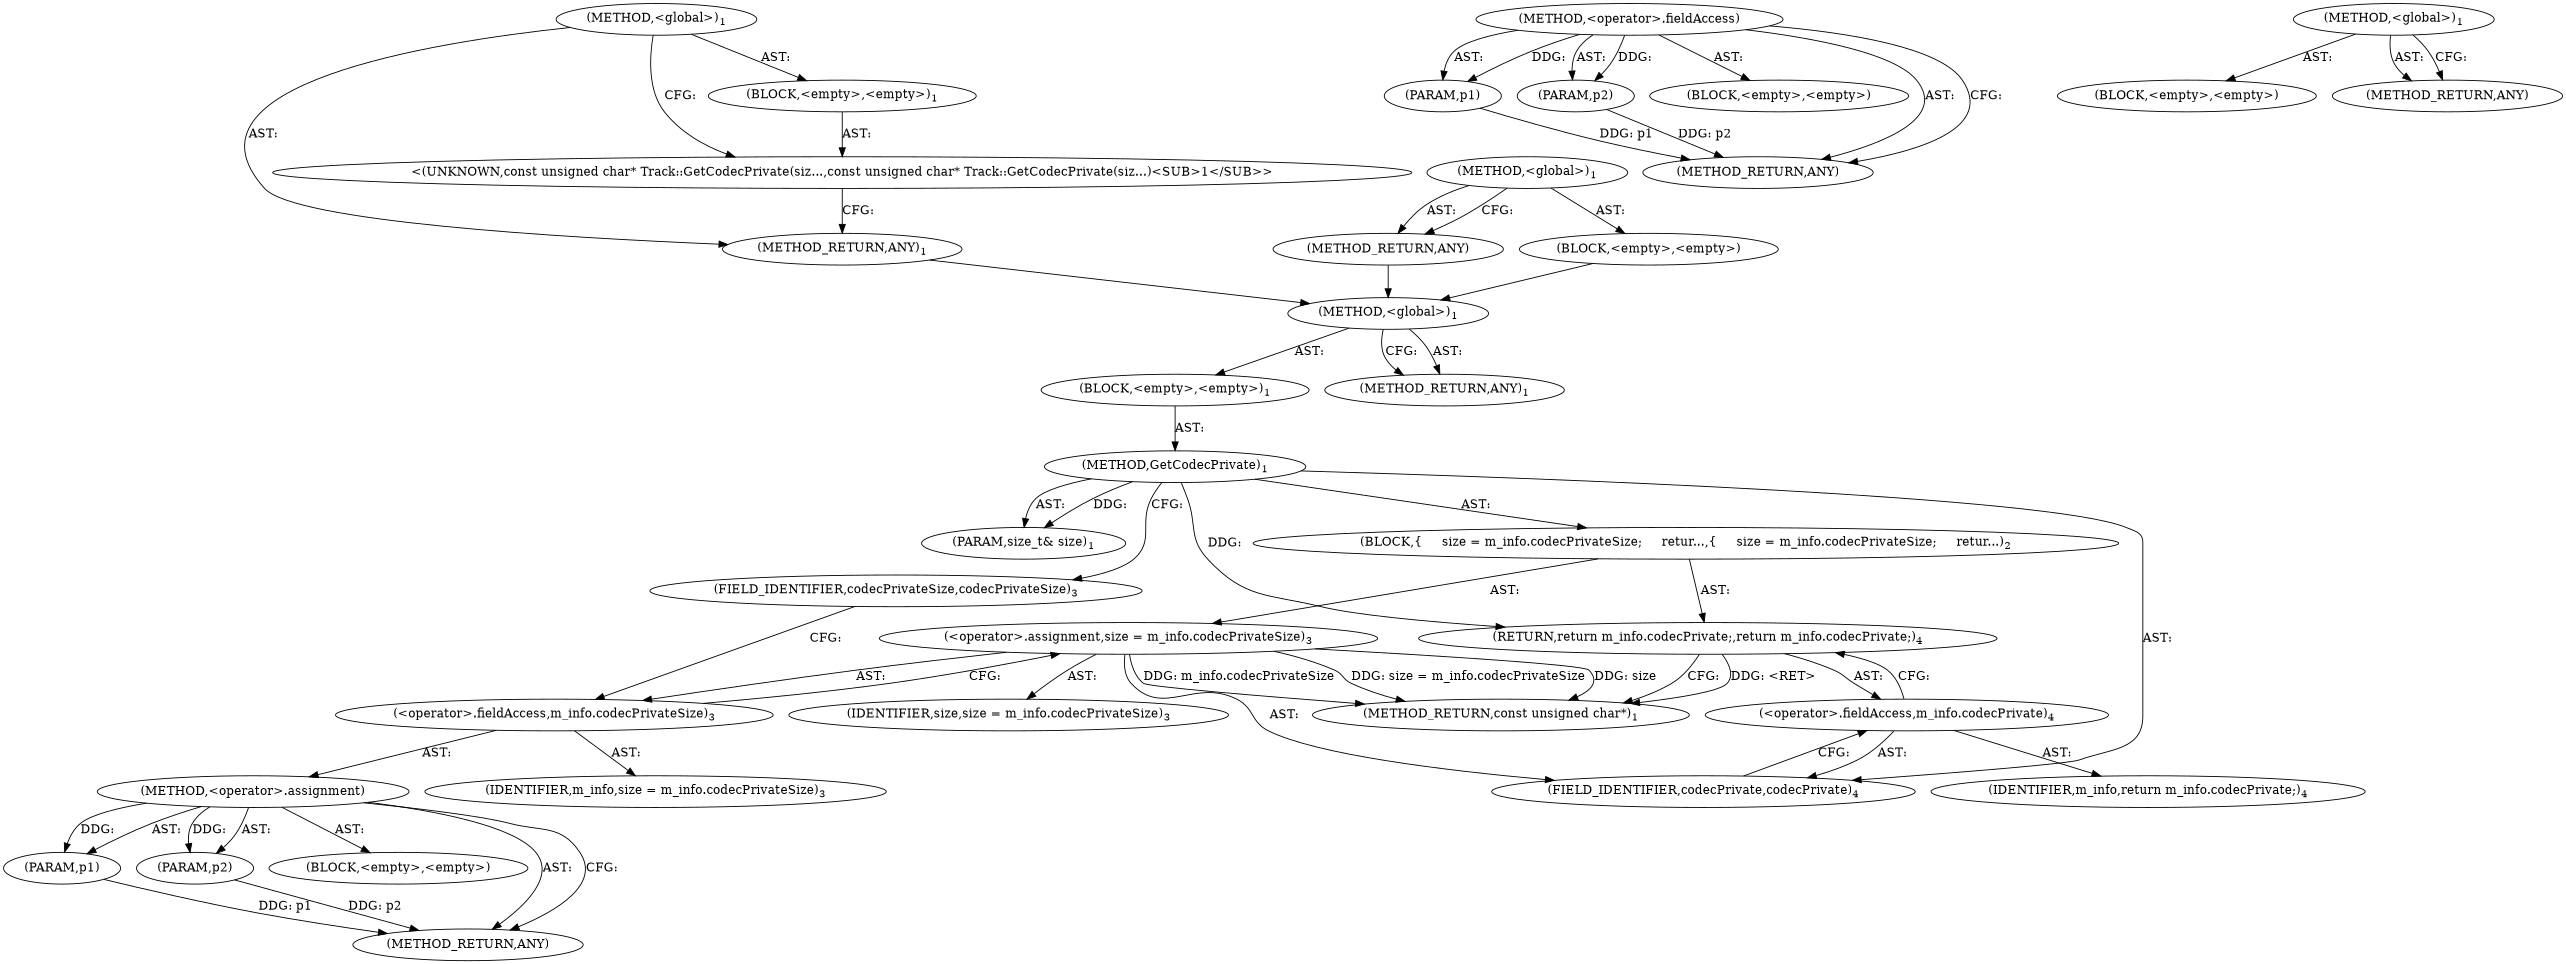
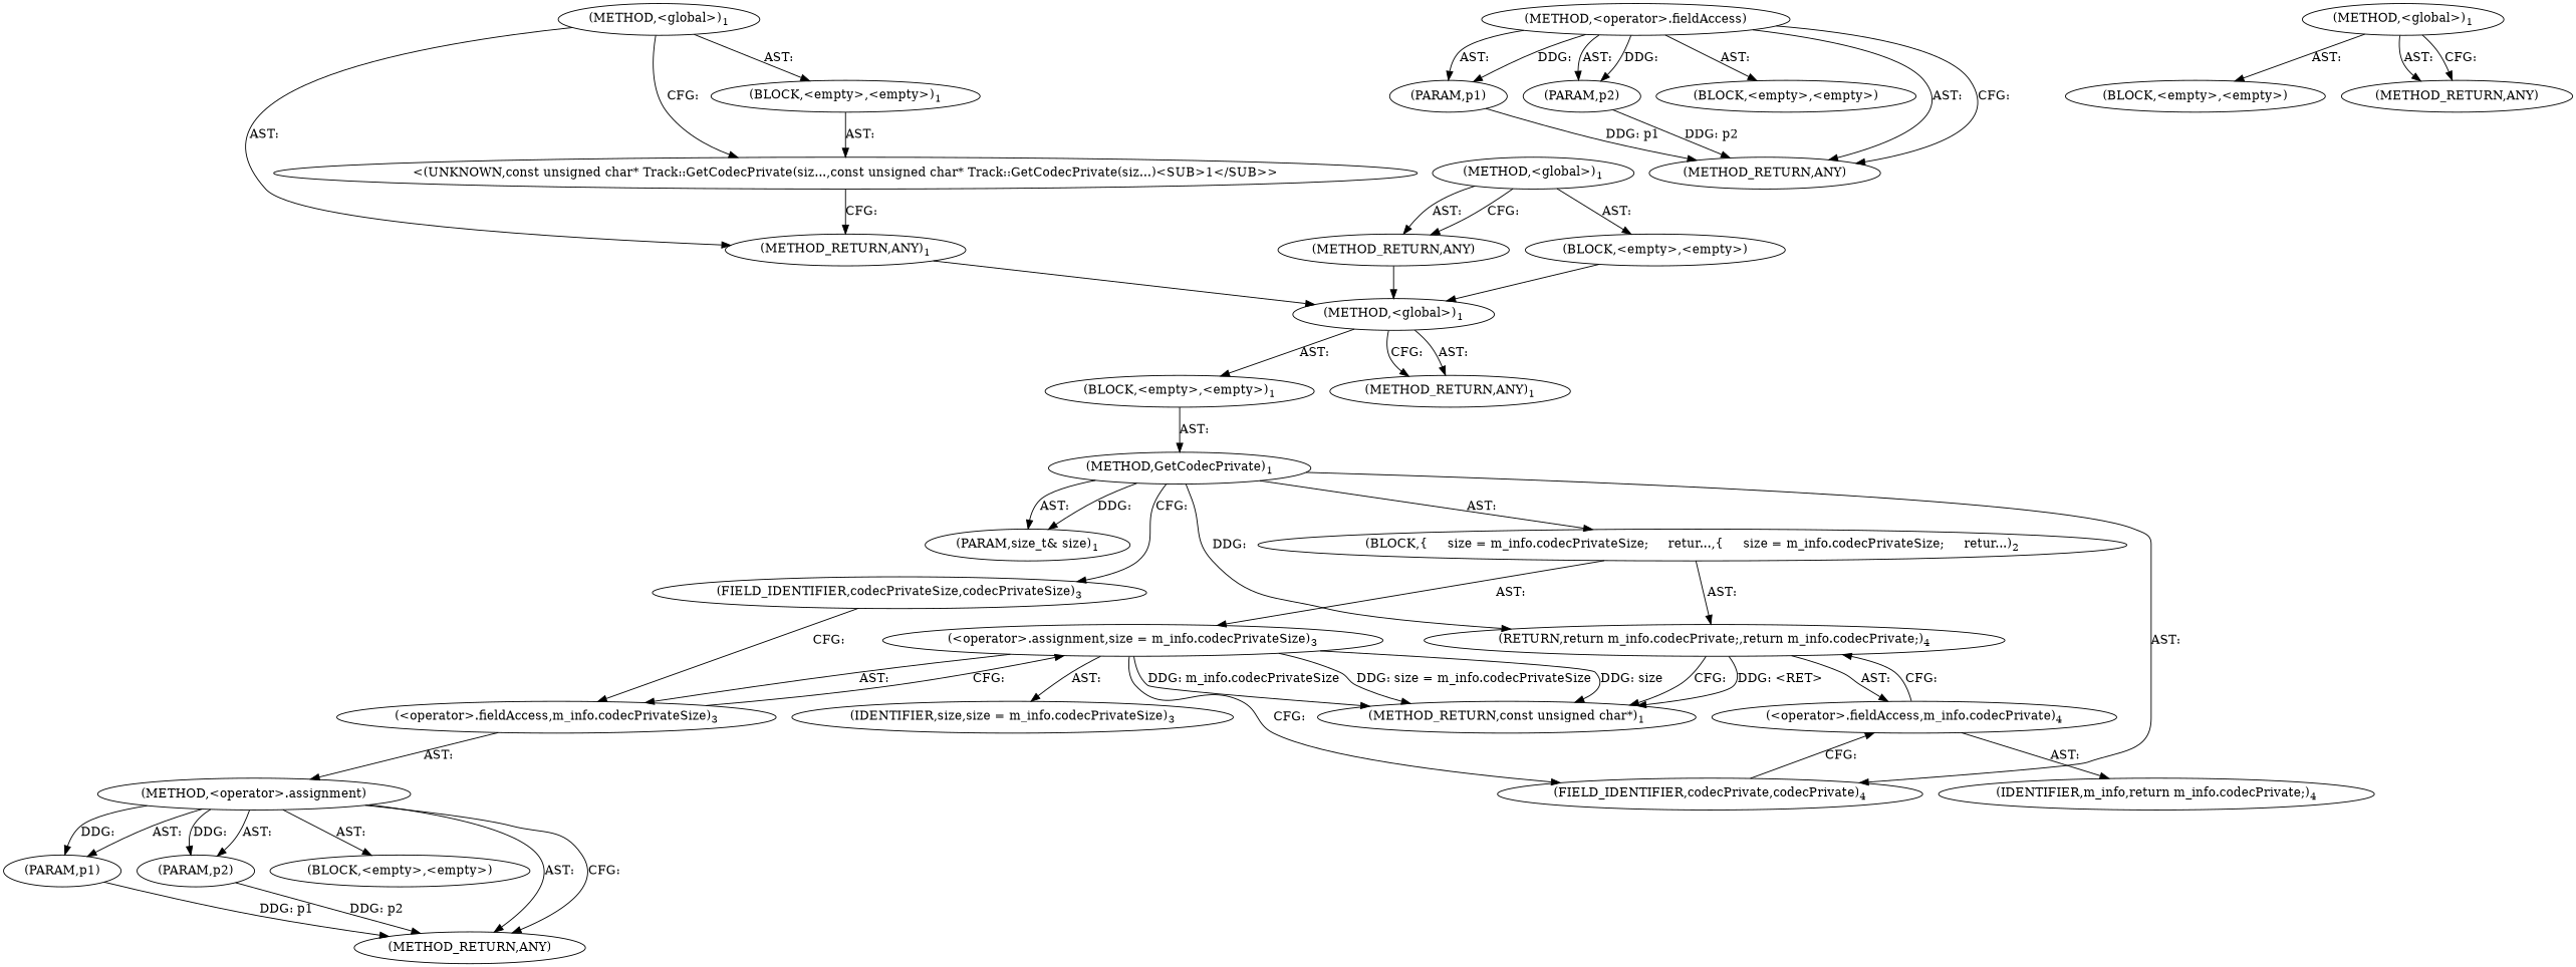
  digraph {
    n1 [label=<(METHOD,&lt;global&gt;)<SUB>1</SUB>>]
    n2 [label=<(BLOCK,&lt;empty&gt;,&lt;empty&gt;)<SUB>1</SUB>>]
    n3 [label=<(METHOD_RETURN,ANY)<SUB>1</SUB>>]
    n4 [label=<(METHOD,GetCodecPrivate)<SUB>1</SUB>>]
    n5 [label=<(PARAM,size_t&amp; size)<SUB>1</SUB>>]
    n6 [label=<(BLOCK,{     size = m_info.codecPrivateSize;     retur...,{     size = m_info.codecPrivateSize;     retur...)<SUB>2</SUB>>]
    n7 [label=<(FIELD_IDENTIFIER,codecPrivateSize,codecPrivateSize)<SUB>3</SUB>>]
    n8 [label=<(RETURN,return m_info.codecPrivate;,return m_info.codecPrivate;)<SUB>4</SUB>>]
    n9 [label=<(FIELD_IDENTIFIER,codecPrivate,codecPrivate)<SUB>4</SUB>>]
    n10 [label=<(&lt;operator&gt;.assignment,size = m_info.codecPrivateSize)<SUB>3</SUB>>]
    n11 [label=<(&lt;operator&gt;.fieldAccess,m_info.codecPrivateSize)<SUB>3</SUB>>]
    n12 [label=<(METHOD_RETURN,const unsigned char*)<SUB>1</SUB>>]
    n13 [label=<(&lt;operator&gt;.fieldAccess,m_info.codecPrivate)<SUB>4</SUB>>]
    n14 [label=<(IDENTIFIER,size,size = m_info.codecPrivateSize)<SUB>3</SUB>>]
-   n15 [label=<(IDENTIFIER,m_info,size = m_info.codecPrivateSize)<SUB>3</SUB>>]
    n16 [label=<(METHOD,&lt;operator&gt;.assignment)>]
    n17 [label=<(IDENTIFIER,m_info,return m_info.codecPrivate;)<SUB>4</SUB>>]
    n18 [label=<(METHOD,&lt;operator&gt;.fieldAccess)>]
    n19 [label=<(PARAM,p1)>]
    n20 [label=<(PARAM,p2)>]
    n21 [label=<(BLOCK,&lt;empty&gt;,&lt;empty&gt;)>]
    n22 [label=<(METHOD_RETURN,ANY)>]
    n23 [label=<(PARAM,p1)>]
    n24 [label=<(PARAM,p2)>]
    n25 [label=<(BLOCK,&lt;empty&gt;,&lt;empty&gt;)>]
    n26 [label=<(METHOD_RETURN,ANY)>]
    n27 [label=<(METHOD,&lt;global&gt;)<SUB>1</SUB>>]
    n28 [label=<(BLOCK,&lt;empty&gt;,&lt;empty&gt;)>]
    n29 [label=<(METHOD_RETURN,ANY)>]
    n30 [label=<(METHOD,&lt;global&gt;)<SUB>1</SUB>>]
    n31 [label=<(BLOCK,&lt;empty&gt;,&lt;empty&gt;)<SUB>1</SUB>>]
    n32 [label="<(UNKNOWN,const unsigned char* Track::GetCodecPrivate(siz...,const unsigned char* Track::GetCodecPrivate(siz...)<SUB>1</SUB>>"]
    n33 [label=<(METHOD_RETURN,ANY)<SUB>1</SUB>>]
    n34 [label=<(METHOD,&lt;global&gt;)<SUB>1</SUB>>]
    n35 [label=<(BLOCK,&lt;empty&gt;,&lt;empty&gt;)>]
    n36 [label=<(METHOD_RETURN,ANY)>]
    n1 -> n2 [label="AST: "]
    n1 -> n3 [label="AST: "]
    n1 -> n3 [label="CFG: "]
    n2 -> n4 [label="AST: "]
    n4 -> n5 [label="AST: "]
    n4 -> n5 [label="DDG: "]
    n4 -> n6 [label="AST: "]
    n4 -> n7 [label="CFG: "]
    n4 -> n8 [label="DDG: "]
    n4 -> n9 [label="AST: "]
    n6 -> n8 [label="AST: "]
    n6 -> n10 [label="AST: "]
    n7 -> n11 [label="CFG: "]
    n8 -> n12 [label="CFG: "]
    n8 -> n12 [label="DDG: &lt;RET&gt;"]
    n8 -> n13 [label="AST: "]
    n9 -> n13 [label="CFG: "]
-   n10 -> n9 [label="AST: "]
+   n10 -> n9 [label="CFG: "]
    n10 -> n11 [label="AST: "]
    n10 -> n12 [label="DDG: size"]
    n10 -> n12 [label="DDG: m_info.codecPrivateSize"]
    n10 -> n12 [label="DDG: size = m_info.codecPrivateSize"]
    n10 -> n14 [label="AST: "]
    n11 -> n10 [label="CFG: "]
-   n11 -> n15 [label="AST: "]
    n11 -> n16 [label="AST: "]
    n13 -> n8 [label="CFG: "]
-   n13 -> n9 [label="AST: "]
    n13 -> n17 [label="AST: "]
    n16 -> n23 [label="AST: "]
    n16 -> n23 [label="DDG: "]
    n16 -> n24 [label="AST: "]
    n16 -> n24 [label="DDG: "]
    n16 -> n25 [label="AST: "]
    n16 -> n26 [label="AST: "]
    n16 -> n26 [label="CFG: "]
    n18 -> n19 [label="AST: "]
    n18 -> n19 [label="DDG: "]
    n18 -> n20 [label="AST: "]
    n18 -> n20 [label="DDG: "]
    n18 -> n21 [label="AST: "]
    n18 -> n22 [label="AST: "]
    n18 -> n22 [label="CFG: "]
    n19 -> n22 [label="DDG: p1"]
    n20 -> n22 [label="DDG: p2"]
    n23 -> n26 [label="DDG: p1"]
    n24 -> n26 [label="DDG: p2"]
    n27 -> n28 [label="AST: "]
    n27 -> n29 [label="AST: "]
    n27 -> n29 [label="CFG: "]
    n30 -> n31 [label="AST: "]
    n30 -> n32 [label="CFG: "]
    n30 -> n33 [label="AST: "]
    n31 -> n32 [label="AST: "]
    n32 -> n33 [label="CFG: "]
    n33 -> n1
    n34 -> n35 [label="AST: "]
    n34 -> n36 [label="AST: "]
    n34 -> n36 [label="CFG: "]
    n35 -> n1
    n36 -> n1
  }
